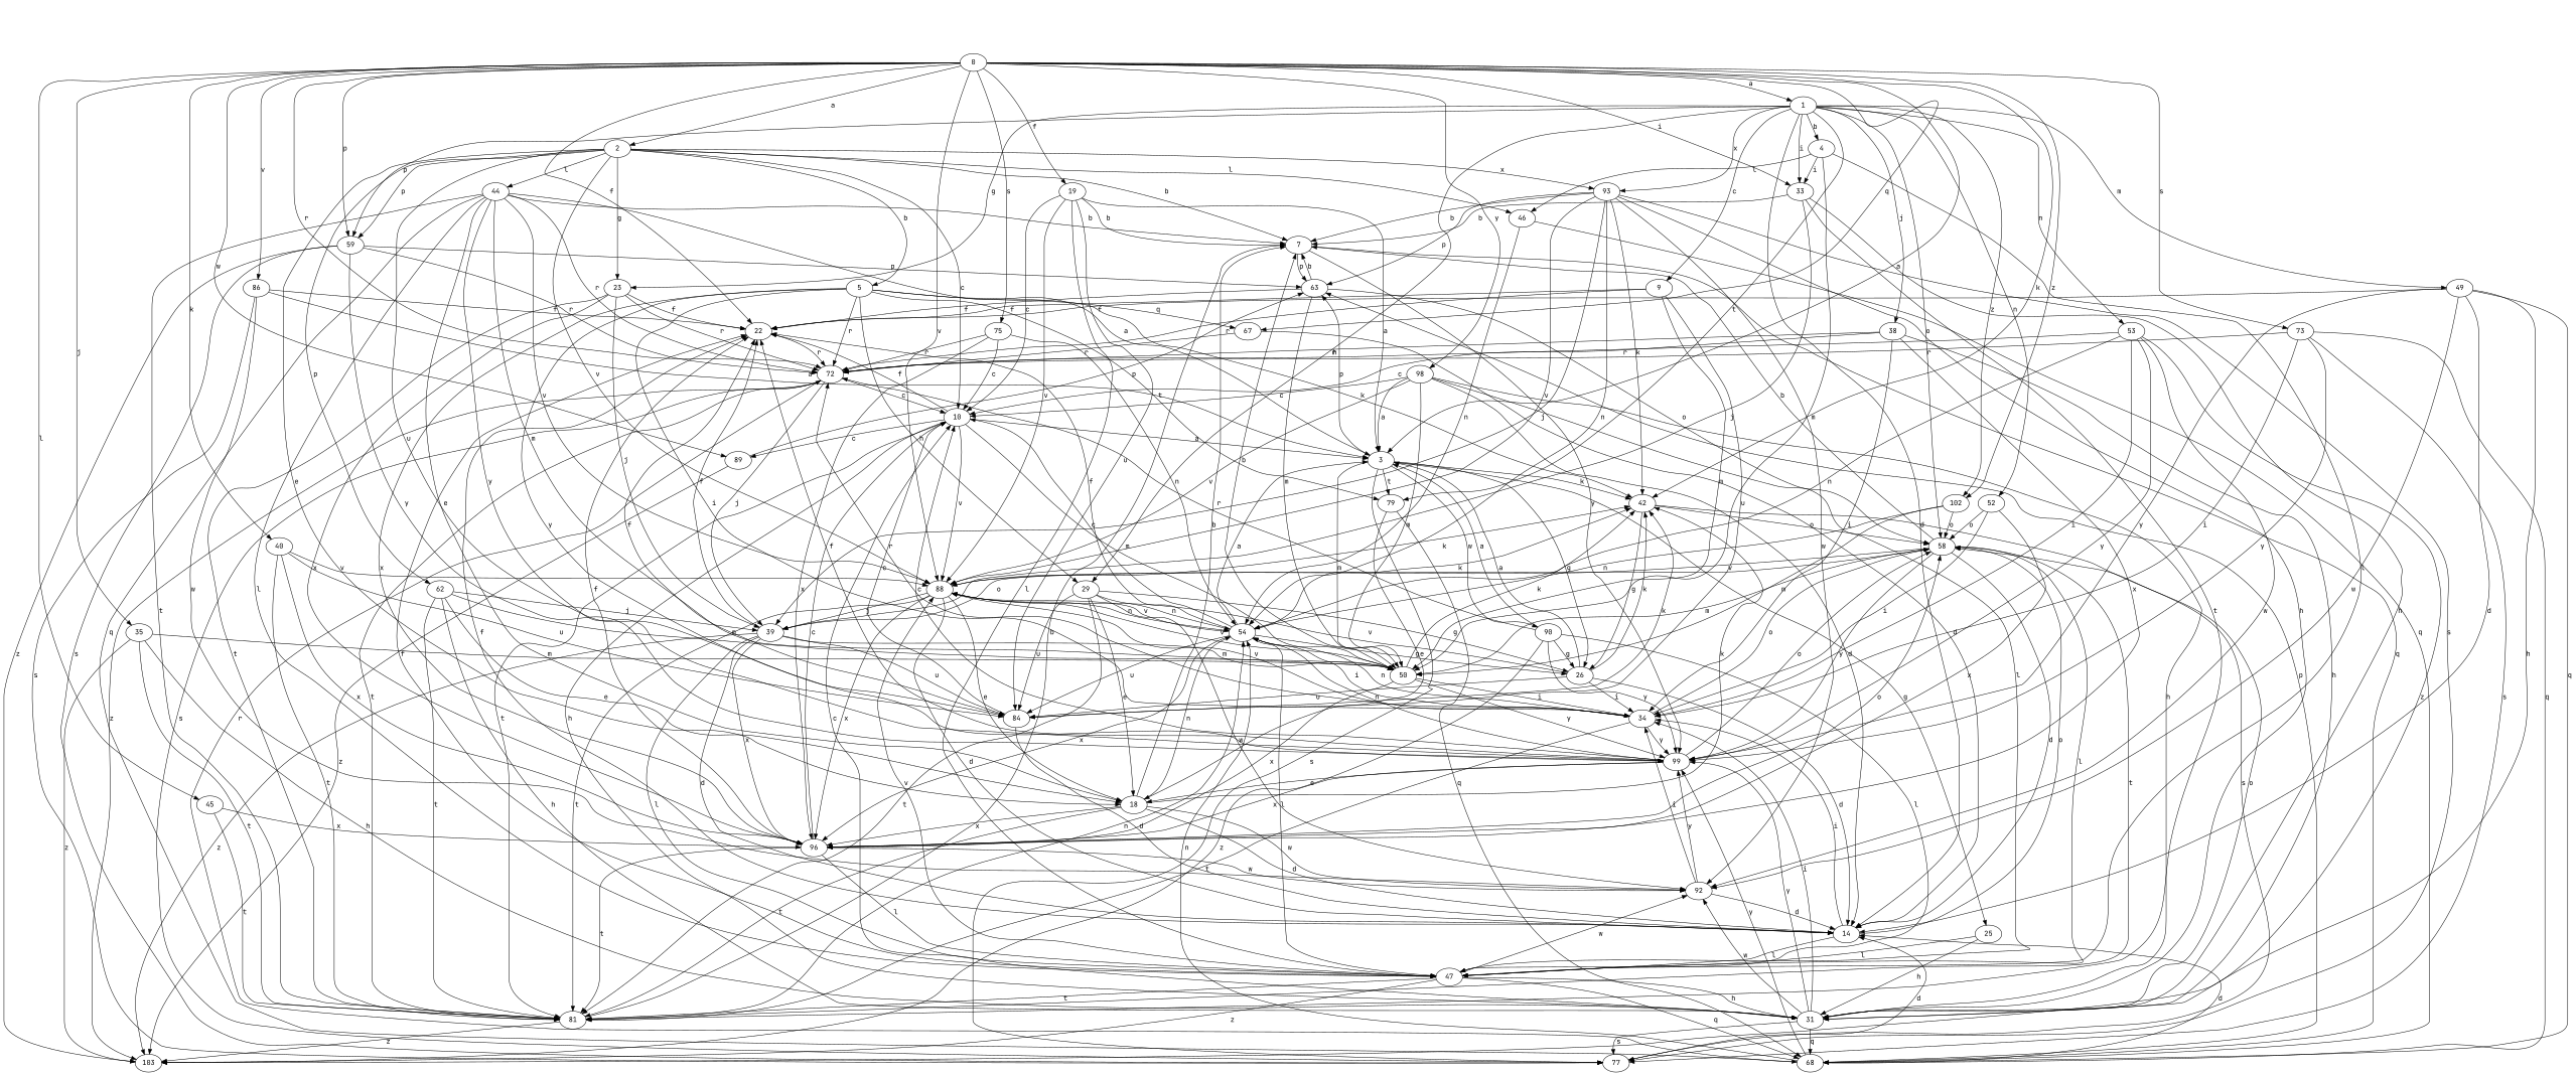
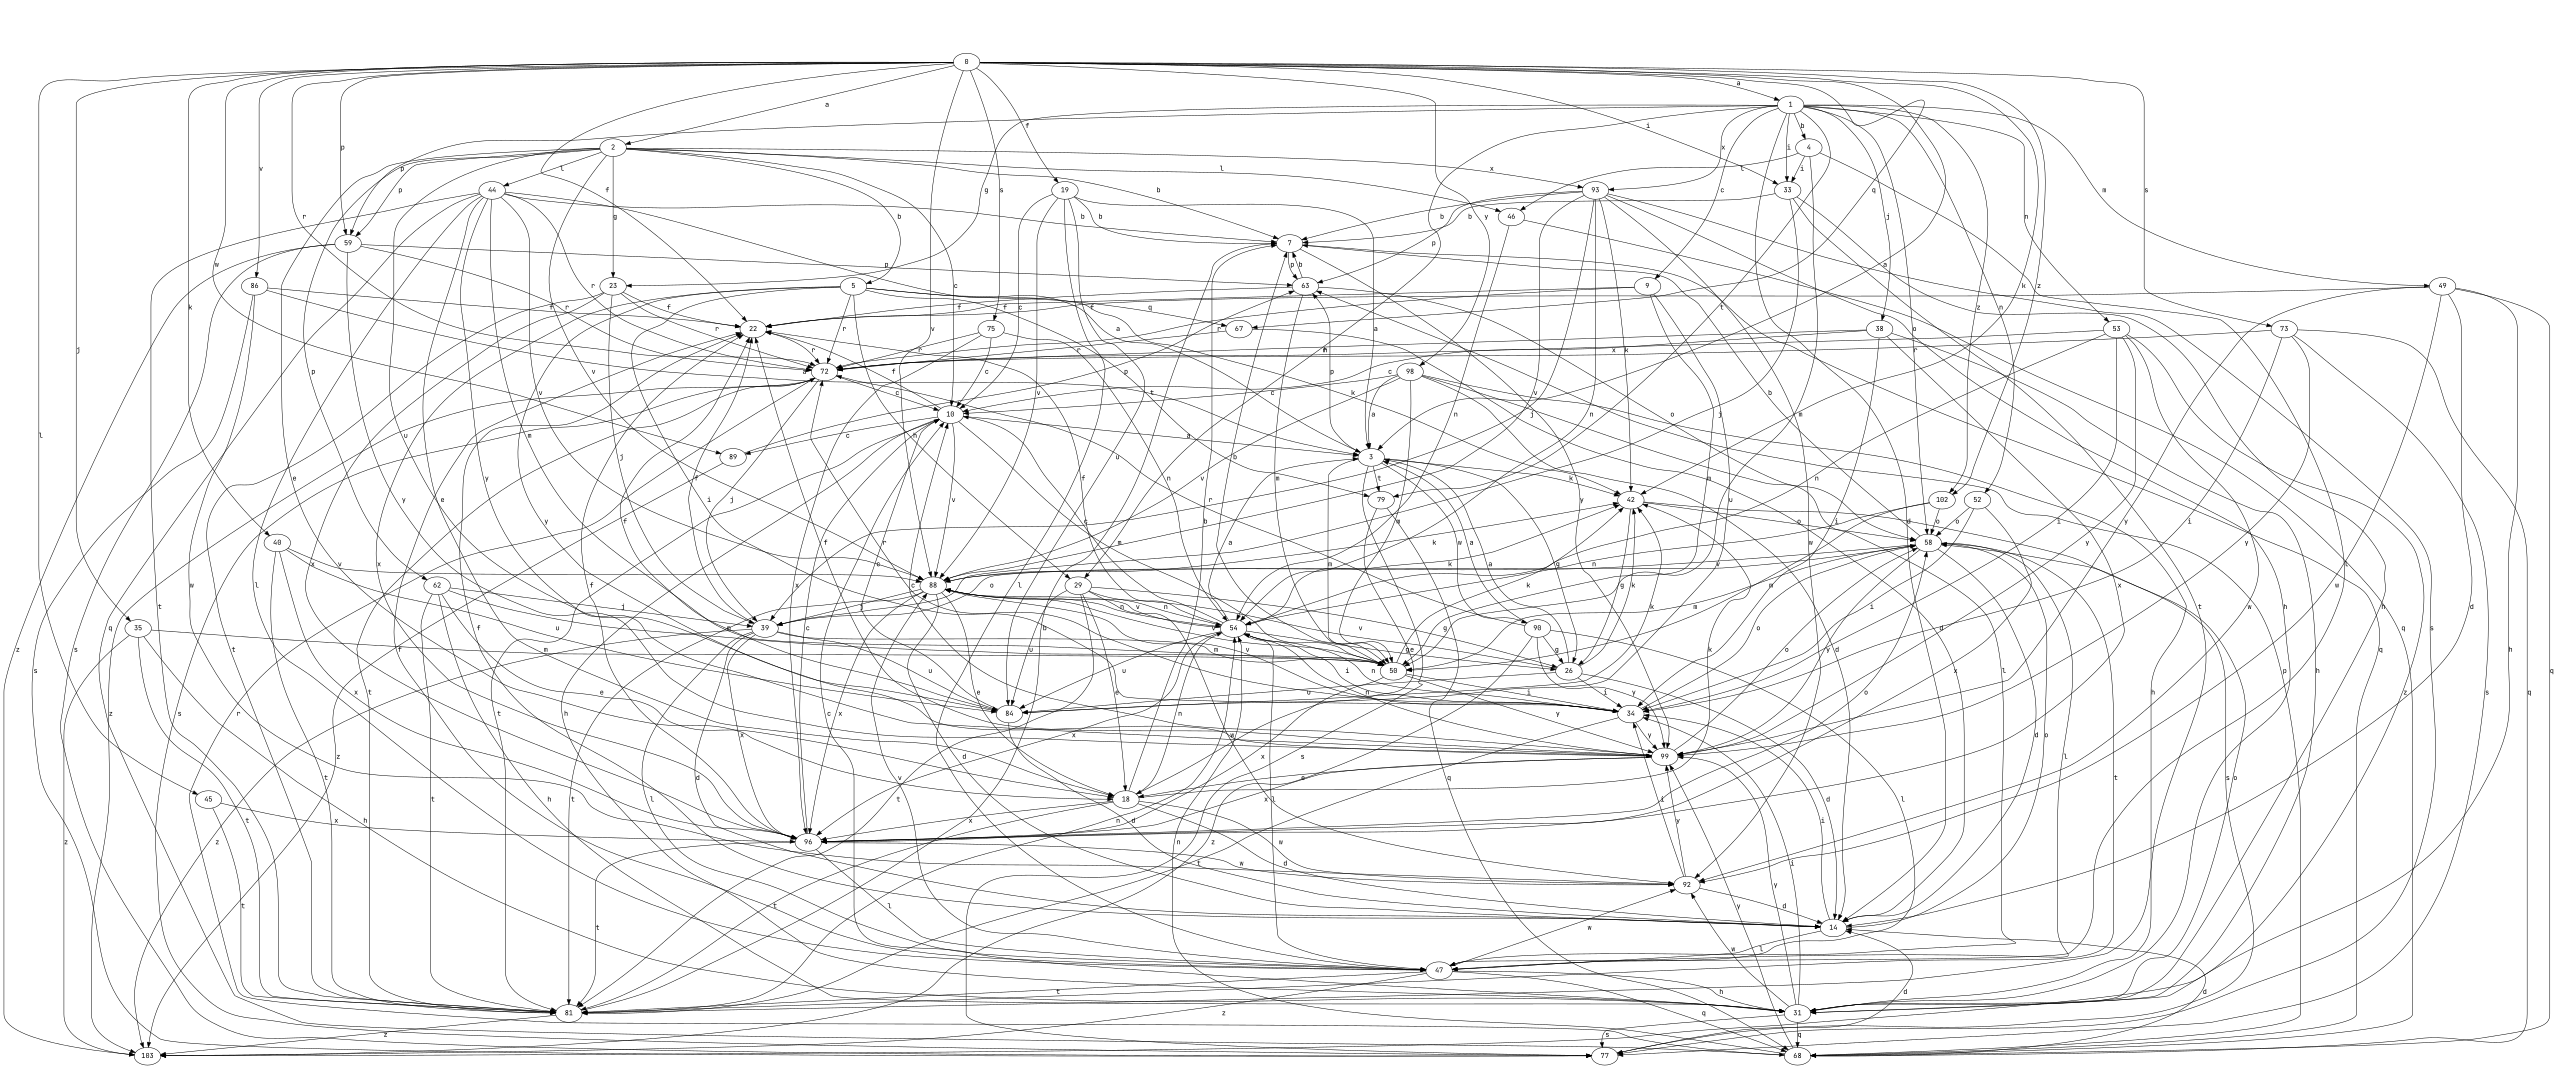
  strict digraph {
    fontname="JetBrains Mono"
    node [fontname="JetBrains Mono"]
    edge [fontname="JetBrains Mono"]
    0
    1
    2
    3
    19
    22
    33
    35
    40
    42
    n11 [label=45]
    59
    67
    72
    73
    75
    86
    88
    89
    98
    102
    4
    9
    14
    23
    29
    38
    49
    52
    53
    58
    79
    93
    5
    7
    10
    18
    44
    46
    62
    84
-   25
    26
    50
    63
    77
    90
    47
    31
    81
    39
    103
    96
    99
    34
    68
    54
    92
    0 -> 1 [label=a]
    0 -> 2 [label=a]
    0 -> 3 [label=a]
    0 -> 19 [label=f]
    0 -> 22 [label=f]
    0 -> 33 [label=i]
    0 -> 35 [label=j]
    0 -> 40 [label=k]
    0 -> 42 [label=k]
    0 -> n11 [label=l]
    0 -> 59 [label=p]
    0 -> 67 [label=q]
    0 -> 72 [label=r]
    0 -> 73 [label=s]
    0 -> 75 [label=s]
    0 -> 86 [label=v]
    0 -> 88 [label=v]
    0 -> 89 [label=w]
    0 -> 98 [label=y]
    0 -> 102 [label=z]
    1 -> 33 [label=i]
    1 -> 59 [label=p]
    1 -> 102 [label=z]
    1 -> 4 [label=b]
    1 -> 9 [label=c]
    1 -> 14 [label=d]
    1 -> 23 [label=g]
    1 -> 29 [label=h]
    1 -> 38 [label=j]
    1 -> 49 [label=m]
    1 -> 52 [label=n]
    1 -> 53 [label=n]
    1 -> 58 [label=o]
    1 -> 79 [label=t]
    1 -> 93 [label=x]
    2 -> 59 [label=p]
    2 -> 88 [label=v]
    2 -> 23 [label=g]
    2 -> 93 [label=x]
    2 -> 5 [label=b]
    2 -> 7 [label=b]
    2 -> 10 [label=c]
    2 -> 18 [label=e]
    2 -> 44 [label=l]
    2 -> 46 [label=l]
    2 -> 62 [label=p]
    2 -> 84 [label=u]
    3 -> 42 [label=k]
    3 -> 79 [label=t]
-   3 -> 25 [label=g]
    3 -> 26 [label=g]
    3 -> 50 [label=m]
    3 -> 63 [label=p]
    3 -> 77 [label=s]
    3 -> 90 [label=w]
    19 -> 3 [label=a]
    19 -> 88 [label=v]
    19 -> 7 [label=b]
    19 -> 10 [label=c]
    19 -> 84 [label=u]
    19 -> 47 [label=l]
    22 -> 72 [label=r]
    33 -> 7 [label=b]
    33 -> 31 [label=h]
    33 -> 81 [label=t]
    33 -> 39 [label=j]
    35 -> 50 [label=m]
    35 -> 31 [label=h]
    35 -> 81 [label=t]
    35 -> 103 [label=z]
    40 -> 88 [label=v]
    40 -> 84 [label=u]
    40 -> 81 [label=t]
    40 -> 96 [label=x]
    42 -> 58 [label=o]
    42 -> 26 [label=g]
    42 -> 77 [label=s]
    n11 -> 81 [label=t]
    n11 -> 96 [label=x]
    59 -> 72 [label=r]
    59 -> 63 [label=p]
    59 -> 77 [label=s]
    59 -> 103 [label=z]
    59 -> 99 [label=y]
    67 -> 72 [label=r]
    67 -> 14 [label=d]
    72 -> 10 [label=c]
    72 -> 77 [label=s]
    72 -> 81 [label=t]
    72 -> 39 [label=j]
    72 -> 103 [label=z]
    73 -> 72 [label=r]
    73 -> 77 [label=s]
    73 -> 99 [label=y]
    73 -> 34 [label=i]
    73 -> 68 [label=q]
    75 -> 72 [label=r]
    75 -> 10 [label=c]
    75 -> 96 [label=x]
    75 -> 54 [label=n]
    86 -> 3 [label=a]
    86 -> 22 [label=f]
    86 -> 77 [label=s]
    86 -> 92 [label=w]
    88 -> 42 [label=k]
    88 -> 14 [label=d]
    88 -> 18 [label=e]
    88 -> 81 [label=t]
    88 -> 39 [label=j]
    88 -> 96 [label=x]
    88 -> 54 [label=n]
    89 -> 63 [label=p]
    89 -> 103 [label=z]
    98 -> 3 [label=a]
    98 -> 88 [label=v]
    98 -> 14 [label=d]
    98 -> 10 [label=c]
    98 -> 50 [label=m]
    98 -> 47 [label=l]
    98 -> 31 [label=h]
    102 -> 58 [label=o]
    102 -> 50 [label=m]
    102 -> 54 [label=n]
    4 -> 33 [label=i]
    4 -> 46 [label=l]
    4 -> 50 [label=m]
    4 -> 47 [label=l]
    9 -> 22 [label=f]
    9 -> 72 [label=r]
    9 -> 84 [label=u]
    9 -> 50 [label=m]
    14 -> 22 [label=f]
    14 -> 58 [label=o]
    14 -> 47 [label=l]
    14 -> 34 [label=i]
    23 -> 22 [label=f]
    23 -> 72 [label=r]
    23 -> 81 [label=t]
    23 -> 39 [label=j]
    23 -> 96 [label=x]
    29 -> 18 [label=e]
    29 -> 84 [label=u]
    29 -> 26 [label=g]
    29 -> 81 [label=t]
    29 -> 54 [label=n]
    29 -> 92 [label=w]
    38 -> 72 [label=r]
    38 -> 10 [label=c]
    38 -> 31 [label=h]
    38 -> 96 [label=x]
    38 -> 34 [label=i]
    49 -> 22 [label=f]
    49 -> 14 [label=d]
    49 -> 31 [label=h]
    49 -> 99 [label=y]
    49 -> 68 [label=q]
    49 -> 92 [label=w]
    52 -> 58 [label=o]
    52 -> 96 [label=x]
    52 -> 34 [label=i]
-   53 -> 72 [label=r]
+   53 -> 72 [label=x]
    53 -> 103 [label=z]
    53 -> 99 [label=y]
    53 -> 34 [label=i]
    53 -> 54 [label=n]
    53 -> 92 [label=w]
    58 -> 88 [label=v]
    58 -> 14 [label=d]
    58 -> 7 [label=b]
    58 -> 50 [label=m]
    58 -> 47 [label=l]
    58 -> 81 [label=t]
    58 -> 99 [label=y]
    79 -> 18 [label=e]
    79 -> 68 [label=q]
    93 -> 42 [label=k]
    93 -> 88 [label=v]
    93 -> 7 [label=b]
    93 -> 63 [label=p]
    93 -> 77 [label=s]
    93 -> 31 [label=h]
    93 -> 39 [label=j]
    93 -> 54 [label=n]
    93 -> 92 [label=w]
    5 -> 42 [label=k]
    5 -> 67 [label=q]
    5 -> 72 [label=r]
    5 -> 29 [label=h]
    5 -> 79 [label=t]
    5 -> 96 [label=x]
    5 -> 99 [label=y]
    5 -> 34 [label=i]
    7 -> 63 [label=p]
    7 -> 99 [label=y]
    7 -> 68 [label=q]
    10 -> 3 [label=a]
    10 -> 22 [label=f]
    10 -> 88 [label=v]
    10 -> 89 [label=c]
    10 -> 50 [label=m]
    10 -> 31 [label=h]
    10 -> 81 [label=t]
    18 -> 42 [label=k]
    18 -> 14 [label=d]
    18 -> 7 [label=b]
    18 -> 81 [label=t]
    18 -> 96 [label=x]
    18 -> 54 [label=n]
    18 -> 92 [label=w]
    44 -> 3 [label=a]
    44 -> 72 [label=r]
    44 -> 88 [label=v]
    44 -> 7 [label=b]
    44 -> 18 [label=e]
    44 -> 50 [label=m]
    44 -> 47 [label=l]
    44 -> 81 [label=t]
    44 -> 99 [label=y]
    44 -> 68 [label=q]
    46 -> 68 [label=q]
    46 -> 54 [label=n]
    62 -> 18 [label=e]
    62 -> 50 [label=m]
    62 -> 31 [label=h]
    62 -> 81 [label=t]
    62 -> 39 [label=j]
    84 -> 22 [label=f]
    84 -> 42 [label=k]
    84 -> 14 [label=d]
    84 -> 10 [label=c]
-   25 -> 47 [label=l]
-   25 -> 31 [label=h]
    26 -> 3 [label=a]
    26 -> 42 [label=k]
    26 -> 88 [label=v]
    26 -> 14 [label=d]
    26 -> 84 [label=u]
    26 -> 34 [label=i]
    50 -> 42 [label=k]
    50 -> 88 [label=v]
    50 -> 7 [label=b]
    50 -> 96 [label=x]
    50 -> 99 [label=y]
    50 -> 34 [label=i]
    63 -> 22 [label=f]
    63 -> 58 [label=o]
    63 -> 7 [label=b]
    63 -> 50 [label=m]
    77 -> 14 [label=d]
    90 -> 3 [label=a]
    90 -> 72 [label=r]
    90 -> 26 [label=g]
    90 -> 47 [label=l]
    90 -> 103 [label=z]
    90 -> 99 [label=y]
    47 -> 22 [label=f]
    47 -> 88 [label=v]
    47 -> 31 [label=h]
    47 -> 81 [label=t]
    47 -> 103 [label=z]
    47 -> 68 [label=q]
    47 -> 92 [label=w]
    31 -> 58 [label=o]
    31 -> 10 [label=c]
    31 -> 77 [label=s]
    31 -> 99 [label=y]
    31 -> 34 [label=i]
    31 -> 68 [label=q]
    31 -> 92 [label=w]
    81 -> 7 [label=b]
    81 -> 103 [label=z]
    81 -> 54 [label=n]
    39 -> 22 [label=f]
    39 -> 14 [label=d]
    39 -> 58 [label=o]
    39 -> 84 [label=u]
    39 -> 50 [label=m]
    39 -> 47 [label=l]
    39 -> 103 [label=z]
    39 -> 96 [label=x]
    96 -> 22 [label=f]
    96 -> 58 [label=o]
    96 -> 10 [label=c]
    96 -> 47 [label=l]
    96 -> 81 [label=t]
    96 -> 92 [label=w]
    99 -> 22 [label=f]
    99 -> 58 [label=o]
    99 -> 10 [label=c]
    99 -> 18 [label=e]
    99 -> 96 [label=x]
    99 -> 54 [label=n]
    34 -> 72 [label=r]
    34 -> 88 [label=v]
    34 -> 58 [label=o]
    34 -> 81 [label=t]
    34 -> 99 [label=y]
    34 -> 54 [label=n]
    68 -> 72 [label=r]
    68 -> 14 [label=d]
    68 -> 63 [label=p]
    68 -> 99 [label=y]
    68 -> 54 [label=n]
    54 -> 3 [label=a]
    54 -> 22 [label=f]
    54 -> 42 [label=k]
    54 -> 88 [label=v]
    54 -> 10 [label=c]
    54 -> 84 [label=u]
    54 -> 26 [label=g]
    54 -> 47 [label=l]
    54 -> 96 [label=x]
    54 -> 34 [label=i]
    92 -> 14 [label=d]
    92 -> 99 [label=y]
    92 -> 34 [label=i]
  }
